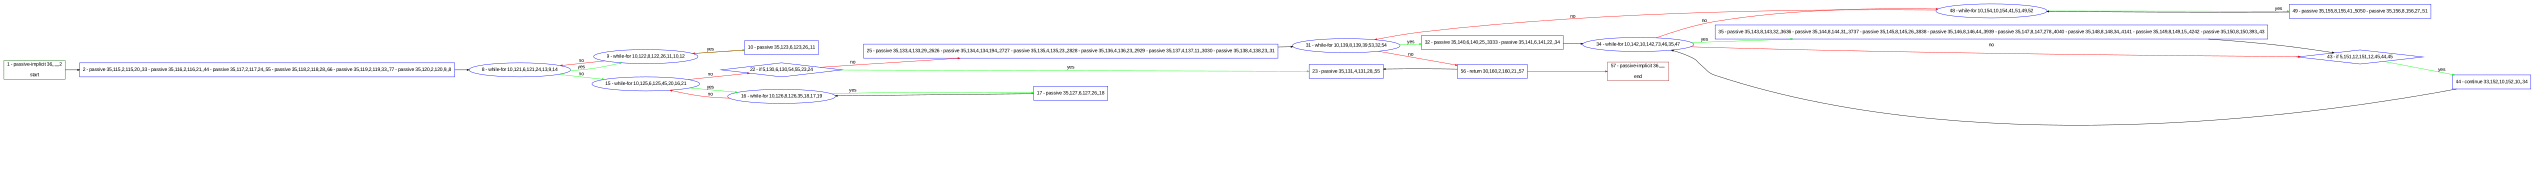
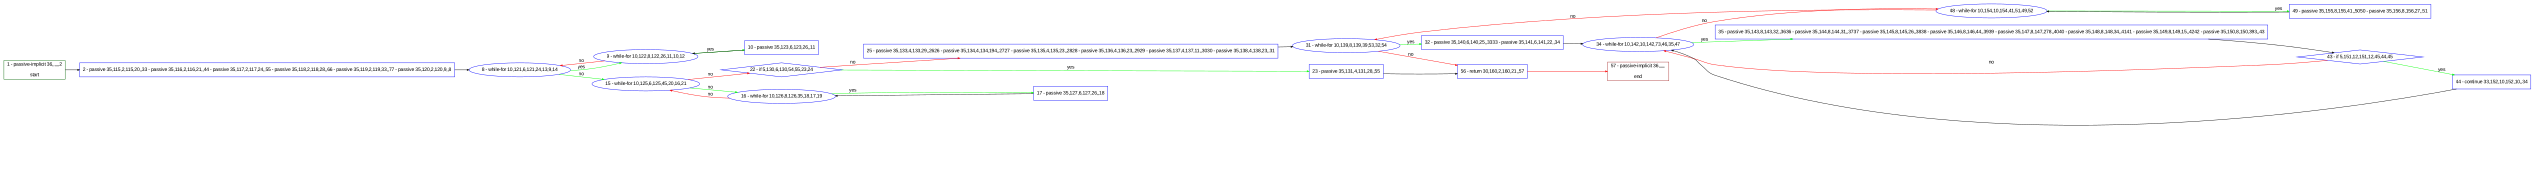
  digraph {
    bgcolor=white
    compound=true
    fillcolor="#FFFFCC"
    fontname=Arial
    fontsize=12
    pack=true
    packmode=clust
    rankdir=LR
    style="rounded,filled"
    node [color="#0000ff" compound=true fillcolor="#ffffff" fixedsize=false fontname=Arial fontsize=12 node_initialized=no shape=box style=filled]
    edge [arrowhead=normal arrowsize=0.5 arrowtail=none color="#000000" compound=true dir=forward fontcolor=black fontname=Arial fontsize=12]
    n1 [label="2 - passive 35,115,2,115,20,,33 - passive 35,116,2,116,21,,44 - passive 35,117,2,117,24,,55 - passive 35,118,2,118,28,,66 - passive 35,119,2,119,33,,77 - passive 35,120,2,120,9,,8"]
    n2 [label="8 - while-for 10,121,6,121,24,13,9,14" shape=oval]
    n3 [label="9 - while-for 10,122,8,122,26,11,10,12" shape=oval]
    n4 [label="15 - while-for 10,125,6,125,45,20,16,21" shape=oval]
    n5 [color="#006400" label="1 - passive-implicit 36,,,,,,2\n\nstart"]
    n6 [label="10 - passive 35,123,6,123,26,,11"]
    n7 [label="16 - while-for 10,126,8,126,35,18,17,19" shape=oval]
    n8 [label="22 - if 5,130,6,130,54,55,23,24" shape=diamond]
    n9 [label="17 - passive 35,127,6,127,26,,18"]
    n10 [label="23 - passive 35,131,4,131,28,,55"]
    n11 [label="25 - passive 35,133,4,133,29,,2626 - passive 35,134,4,134,194,,2727 - passive 35,135,4,135,23,,2828 - passive 35,136,4,136,23,,2929 - passive 35,137,4,137,11,,3030 - passive 35,138,4,138,23,,31"]
    n12 [label="56 - return 30,160,2,160,21,,57"]
    n13 [label="31 - while-for 10,139,8,139,39,53,32,54" shape=oval]
    n14 [color="#a52a2a" label="57 - passive-implicit 36,,,,,,\n\nend"]
    n15 [label="32 - passive 35,140,6,140,25,,3333 - passive 35,141,6,141,22,,34"]
    n16 [label="34 - while-for 10,142,10,142,73,46,35,47" shape=oval]
    n17 [label="35 - passive 35,143,8,143,32,,3636 - passive 35,144,8,144,31,,3737 - passive 35,145,8,145,26,,3838 - passive 35,146,8,146,44,,3939 - passive 35,147,8,147,278,,4040 - passive 35,148,8,148,34,,4141 - passive 35,149,8,149,15,,4242 - passive 35,150,8,150,393,,43"]
    n18 [label="48 - while-for 10,154,10,154,41,51,49,52" shape=oval]
    n19 [label="43 - if 5,151,12,151,12,45,44,45" shape=diamond]
    n20 [label="49 - passive 35,155,8,155,41,,5050 - passive 35,156,8,156,27,,51"]
    n21 [label="44 - continue 33,152,10,152,10,,34"]
    n1 -> n2
    n2 -> n3 [color="#00ff00" label=yes]
    n2 -> n4 [color="#00ff00" label=no]
    n3 -> n2 [color="#ff0000" label=no]
    n3 -> n6 [color="#00ff00" label=yes]
-   n4 -> n7 [color="#00ff00" label=yes]
+   n4 -> n7 [color="#00ff00" label=no]
    n4 -> n8 [color="#ff0000" label=no]
    n5 -> n1
-   n6 -> n3 [color="#ff0000"]
+   n6 -> n3
    n7 -> n4 [color="#ff0000" label=no]
    n7 -> n9 [color="#00ff00" label=yes]
    n8 -> n10 [color="#00ff00" label=yes]
    n8 -> n11 [color="#ff0000" label=no]
    n9 -> n7
-   n12 -> n10
+   n10 -> n12
    n11 -> n13
    n12 -> n14 [color="#ff0000"]
    n13 -> n12 [color="#ff0000" label=no]
    n13 -> n15 [color="#00ff00" label=yes]
    n15 -> n16
    n16 -> n17 [color="#00ff00" label=yes]
    n16 -> n18 [color="#ff0000" label=no]
    n17 -> n19
    n18 -> n13 [color="#ff0000" label=no]
    n18 -> n20 [color="#00ff00" label=yes]
-   n16 -> n19 [color="#ff0000" label=no]
+   n19 -> n16 [color="#ff0000" label=no]
    n19 -> n21 [color="#00ff00" label=yes]
    n20 -> n18
    n21 -> n16
  }
